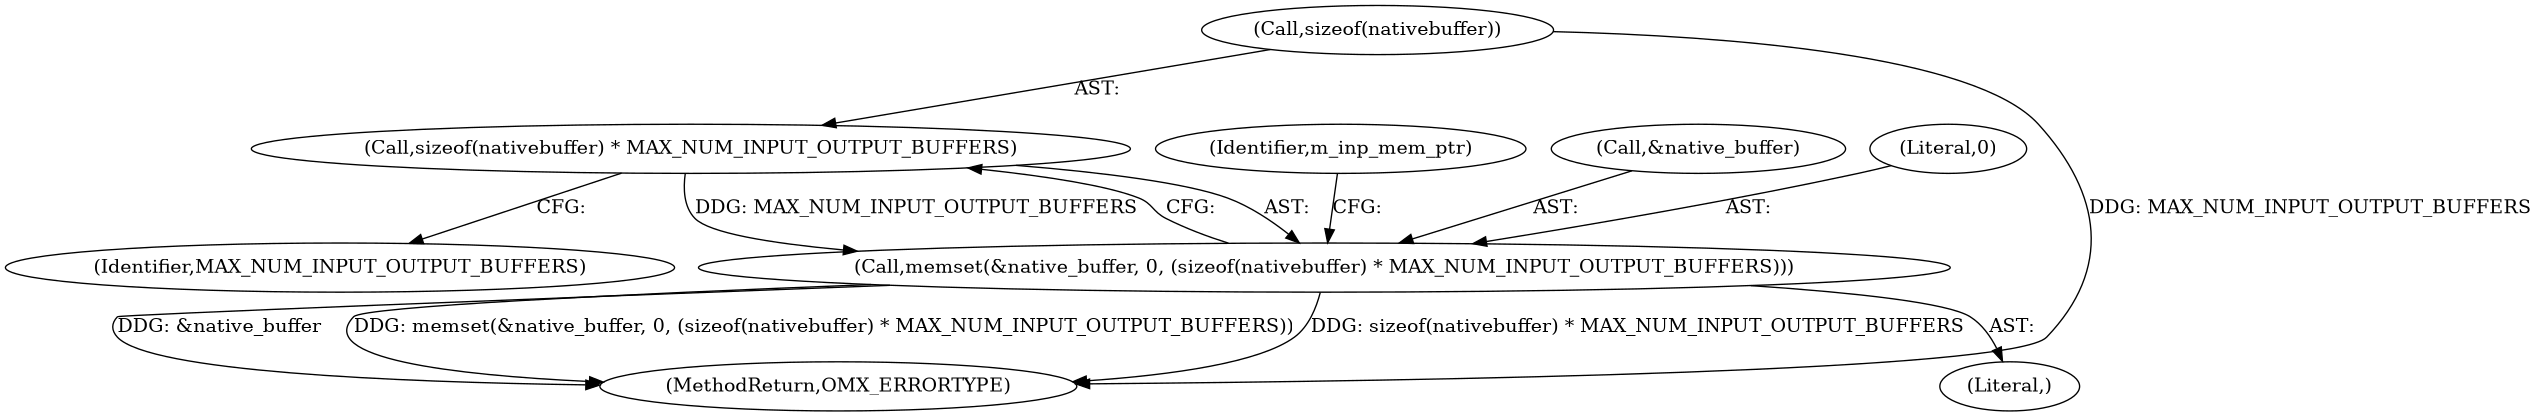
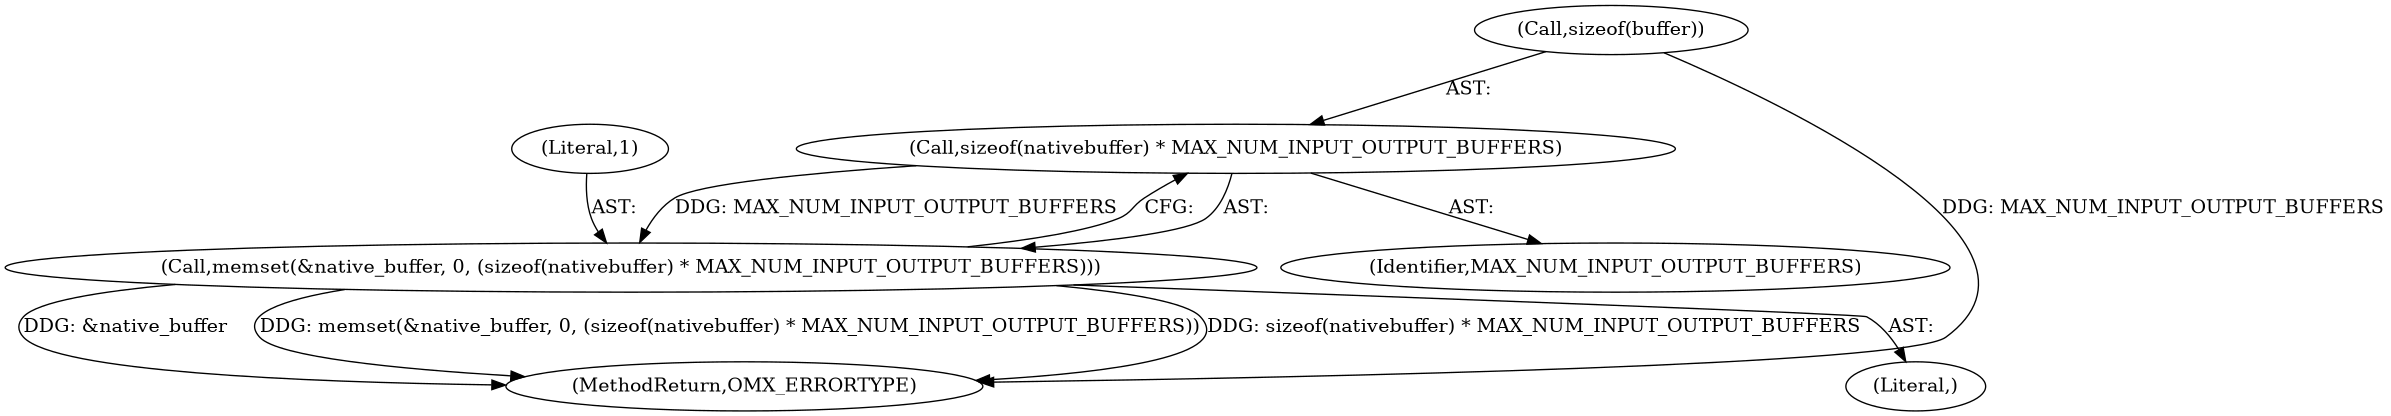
  digraph {
    n1 [label="(Call,sizeof(nativebuffer) * MAX_NUM_INPUT_OUTPUT_BUFFERS)"]
    n2 [label="(Call,memset(&native_buffer, 0, (sizeof(nativebuffer) * MAX_NUM_INPUT_OUTPUT_BUFFERS)))"]
    n3 [label="(Identifier,MAX_NUM_INPUT_OUTPUT_BUFFERS)"]
    n4 [label="(MethodReturn,OMX_ERRORTYPE)"]
    n5 [label="(Literal,)"]
-   n6 [label="(Call,&native_buffer)"]
-   n7 [label="(Literal,0)"]
-   n8 [label="(Identifier,m_inp_mem_ptr)"]
-   n9 [label="(Call,sizeof(nativebuffer))"]
+   n7 [label="(Literal,1)"]
+   n9 [label="(Call,sizeof(buffer))"]
    n1 -> n2 [label="AST: "]
    n1 -> n2 [label="DDG: MAX_NUM_INPUT_OUTPUT_BUFFERS"]
-   n1 -> n3 [label="CFG: "]
+   n1 -> n3 [label="AST: "]
    n2 -> n1 [label="CFG: "]
    n2 -> n4 [label="DDG: &native_buffer"]
    n2 -> n4 [label="DDG: memset(&native_buffer, 0, (sizeof(nativebuffer) * MAX_NUM_INPUT_OUTPUT_BUFFERS))"]
    n2 -> n4 [label="DDG: sizeof(nativebuffer) * MAX_NUM_INPUT_OUTPUT_BUFFERS"]
    n2 -> n5 [label="AST: "]
-   n6 -> n2 [label="AST: "]
    n7 -> n2 [label="AST: "]
-   n8 -> n2 [label="CFG: "]
    n9 -> n1 [label="AST: "]
    n9 -> n4 [label="DDG: MAX_NUM_INPUT_OUTPUT_BUFFERS"]
  }
